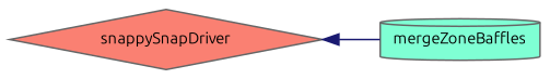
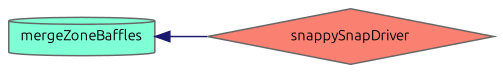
  digraph {
    rankdir=LR
    fontname=Ubuntu
    node [color=gray40 fontname=Ubuntu fontsize=10 style=filled]
    n1 [fillcolor=aquamarine fontcolor=black height=0.2 label=mergeZoneBaffles shape=cylinder width=0.4]
    n2 [height=0.2 label=snappySnapDriver shape=diamond width=0.4 fillcolor=salmon]
-   n2 -> n1 [color=midnightblue dir=back fontname=Ubuntu fontsize=10 labelfontname=Helvetica labelfontsize=10 style=solid]
+   n1 -> n2 [color=midnightblue dir=back fontname=Ubuntu fontsize=10 labelfontname=Helvetica labelfontsize=10 style=solid]
  }
